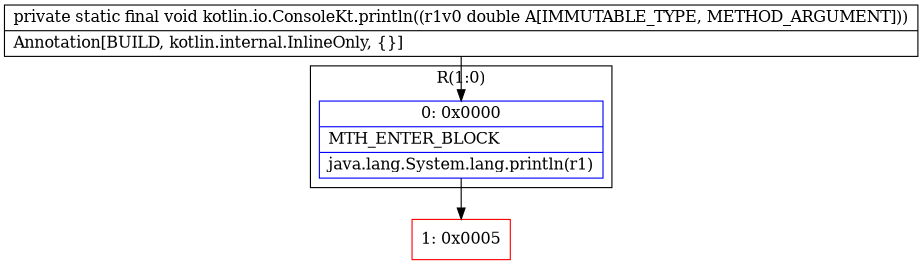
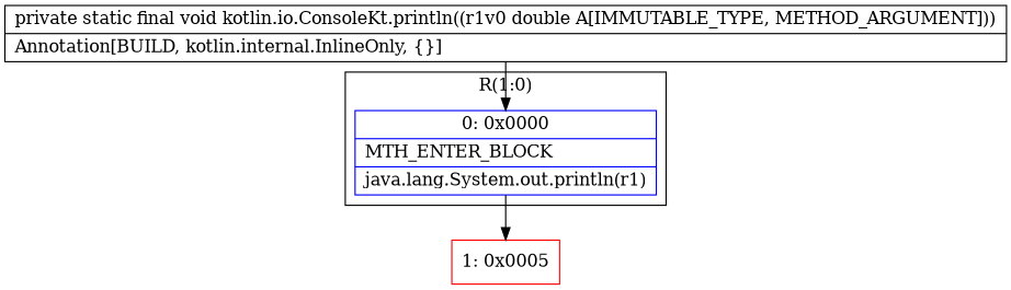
  digraph {
    node [shape=record]
-   n1 [color=blue label="{0\:\ 0x0000|MTH_ENTER_BLOCK\l|java.lang.System.lang.println(r1)\l}"]
+   n1 [color=blue label="{0\:\ 0x0000|MTH_ENTER_BLOCK\l|java.lang.System.out.println(r1)\l}"]
    n2 [color=red label="{1\:\ 0x0005}"]
    n3 [label="{private static final void kotlin.io.ConsoleKt.println((r1v0 double A[IMMUTABLE_TYPE, METHOD_ARGUMENT]))  | Annotation[BUILD, kotlin.internal.InlineOnly, \{\}]\l}"]
    subgraph cluster_1 {
      label="R(1:0)"
      n1
    }
    n1 -> n2
    n3 -> n1
  }
